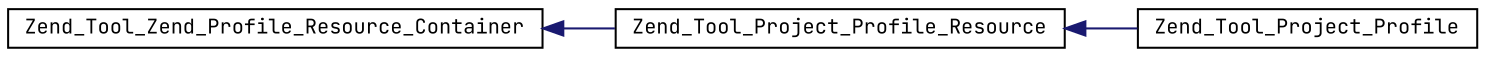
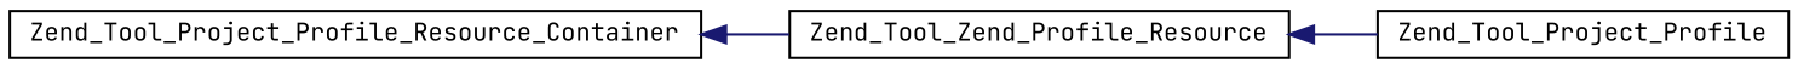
  digraph {
    fontname="JetBrains Mono"
    rankdir=LR
    node [color=black fillcolor=white fontname="JetBrains Mono" fontsize=10 shape=record style=filled]
    edge [color=midnightblue dir=back fontname="JetBrains Mono" fontsize=10 labelfontname=Helvetica labelfontsize=10 style=solid]
-   n1 [height=0.2 label=Zend_Tool_Zend_Profile_Resource_Container width=0.4]
-   n2 [height=0.2 label=Zend_Tool_Project_Profile_Resource width=0.4]
+   n1 [height=0.2 label=Zend_Tool_Project_Profile_Resource_Container width=0.4]
+   n2 [height=0.2 label=Zend_Tool_Zend_Profile_Resource width=0.4]
    n3 [height=0.2 label=Zend_Tool_Project_Profile width=0.4]
    n1 -> n2
    n2 -> n3
  }
